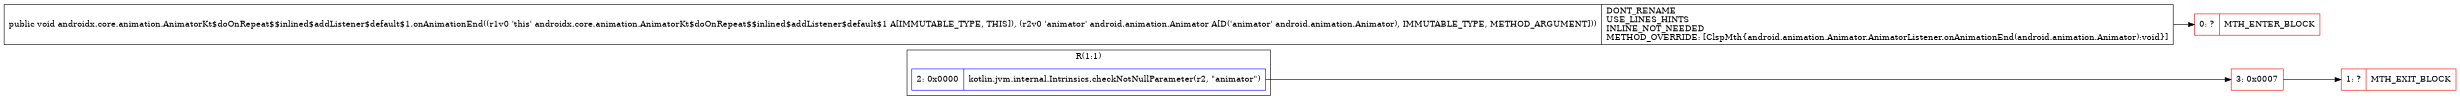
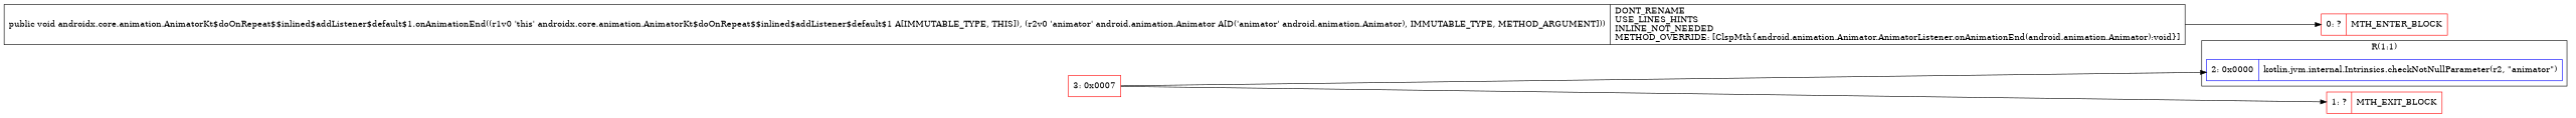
  digraph {
    rankdir=LR
    node [color=red shape=record]
    n1 [color=blue label="{2\:\ 0x0000|kotlin.jvm.internal.Intrinsics.checkNotNullParameter(r2, \"animator\")\l}"]
    n2 [label="{3\:\ 0x0007}"]
    n3 [label="{1\:\ ?|MTH_EXIT_BLOCK\l}"]
    n4 [label="{0\:\ ?|MTH_ENTER_BLOCK\l}"]
    n5 [label="{public void androidx.core.animation.AnimatorKt$doOnRepeat$$inlined$addListener$default$1.onAnimationEnd((r1v0 'this' androidx.core.animation.AnimatorKt$doOnRepeat$$inlined$addListener$default$1 A[IMMUTABLE_TYPE, THIS]), (r2v0 'animator' android.animation.Animator A[D('animator' android.animation.Animator), IMMUTABLE_TYPE, METHOD_ARGUMENT]))  | DONT_RENAME\lUSE_LINES_HINTS\lINLINE_NOT_NEEDED\lMETHOD_OVERRIDE: [ClspMth\{android.animation.Animator.AnimatorListener.onAnimationEnd(android.animation.Animator):void\}]\l}" color=""]
    subgraph cluster_1 {
      label="R(1:1)"
      n1
    }
-   n1 -> n2
+   n2 -> n1
    n2 -> n3
    n5 -> n4
  }
